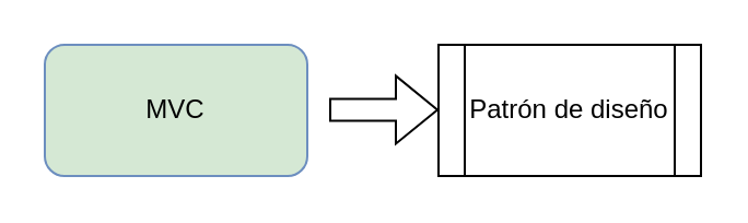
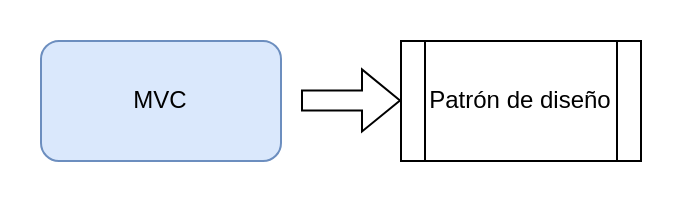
  <mxCell id="0" />
  <mxCell id="1" parent="0" />
- <mxCell id="2" value="MVC" style="rounded=1;whiteSpace=wrap;html=1;fillColor=#d5e8d4;strokeColor=#6c8ebf;" vertex="1" parent="1"><mxGeometry x="20" y="20" width="120" height="60" as="geometry" /></mxCell>
+ <mxCell id="2" value="MVC" style="rounded=1;whiteSpace=wrap;html=1;fillColor=#dae8fc;strokeColor=#6c8ebf;" vertex="1" parent="1"><mxGeometry x="20" y="20" width="120" height="60" as="geometry" /></mxCell>
  <mxCell id="3" value="Patrón de diseño" style="shape=process;whiteSpace=wrap;html=1;backgroundOutline=1;" vertex="1" parent="1"><mxGeometry x="200" y="20" width="120" height="60" as="geometry" /></mxCell>
  <mxCell id="4" value="" style="shape=flexArrow;endArrow=classic;html=1;rounded=0;" edge="1" parent="1"><mxGeometry width="50" height="50" relative="1" as="geometry"><mxPoint x="150" y="49.71" as="sourcePoint" /><mxPoint x="200" y="49.71" as="targetPoint" /></mxGeometry></mxCell>
